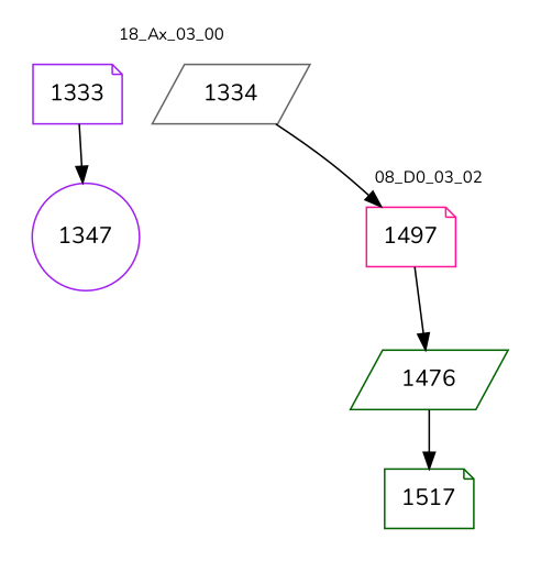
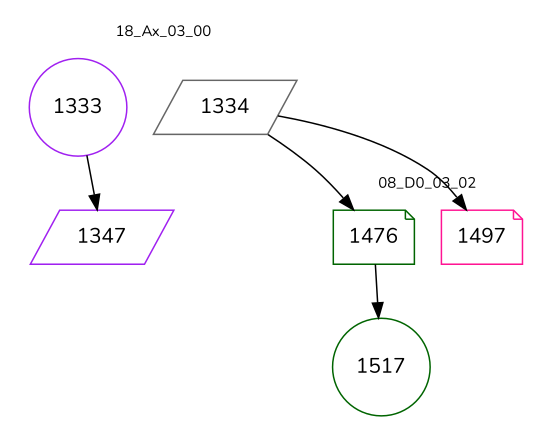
  digraph {
    fontname=Nunito
    node [color=purple fontname=Nunito shape=parallelogram]
    edge [color=black fontname=Nunito style=solid]
    n1 [color=gray40 label=1334]
-   n2 [label=1333 shape=note]
-   n3 [label=1347 shape=circle]
+   n2 [label=1333 shape=circle]
+   n3 [label=1347]
    n4 [color=deeppink label=1497 shape=note]
-   n5 [color=darkgreen label=1476]
-   n6 [color=darkgreen label=1517 shape=note]
+   n5 [color=darkgreen label=1476 shape=note]
+   n6 [color=darkgreen label=1517 shape=circle]
    subgraph cluster_1 {
      color=white
      fontsize=10
      label="18_Ax_03_00"
      n1
      n2
      n3
    }
    subgraph cluster_2 {
      color=white
      fontsize=10
      label="08_D0_03_02"
      n4
      n5
      n6
    }
    n1 -> n4
    n2 -> n3
-   n4 -> n5
+   n1 -> n5
    n5 -> n6
  }
